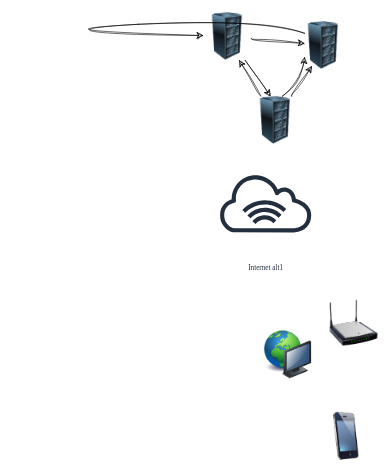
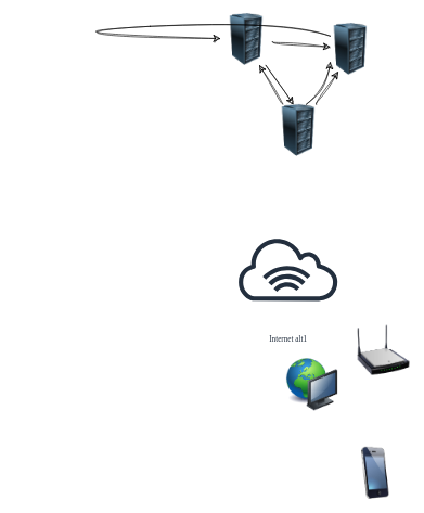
  <mxCell id="0" />
  <mxCell id="1" value="Oracle" parent="0" />
  <mxCell id="2" value="" style="edgeStyle=none;curved=1;rounded=0;sketch=1;hachureGap=4;jiggle=2;curveFitting=1;orthogonalLoop=1;jettySize=auto;html=1;fontFamily=Architects Daughter;fontSource=https%3A%2F%2Ffonts.googleapis.com%2Fcss%3Ffamily%3DArchitects%2BDaughter;fontSize=16;startSize=8;endSize=8;entryX=0;entryY=0.75;entryDx=0;entryDy=0;" edge="1" parent="1" source="3" target="3"><mxGeometry relative="1" as="geometry"><mxPoint x="450" y="70" as="targetPoint" /></mxGeometry></mxCell>
  <mxCell id="3" value="" style="image;html=1;image=img/lib/clip_art/computers/Server_Rack_128x128.png;sketch=1;hachureGap=4;jiggle=2;curveFitting=1;fontFamily=Architects Daughter;fontSource=https://fonts.googleapis.com/css?family=Architects+Daughter;fontSize=20;" vertex="1" parent="1"><mxGeometry x="507" y="35" width="62" height="80" as="geometry" /></mxCell>
- <mxCell id="4" value="Internet alt1" style="sketch=0;outlineConnect=0;fontColor=#232F3E;gradientColor=none;strokeColor=#232F3E;fillColor=#ffffff;dashed=0;verticalLabelPosition=bottom;verticalAlign=top;align=center;html=1;fontSize=12;fontStyle=0;aspect=fixed;shape=mxgraph.aws4.resourceIcon;resIcon=mxgraph.aws4.internet_alt1;hachureGap=4;jiggle=2;curveFitting=1;fontFamily=Architects Daughter;fontSource=https://fonts.googleapis.com/css?family=Architects+Daughter;" vertex="1" parent="1"><mxGeometry x="347" y="243" width="190" height="190" as="geometry" /></mxCell>
+ <mxCell id="4" value="Internet alt1" style="sketch=0;outlineConnect=0;fontColor=#232F3E;gradientColor=none;strokeColor=#232F3E;fillColor=#ffffff;dashed=0;verticalLabelPosition=bottom;verticalAlign=top;align=center;html=1;fontSize=12;fontStyle=0;aspect=fixed;shape=mxgraph.aws4.resourceIcon;resIcon=mxgraph.aws4.internet_alt1;hachureGap=4;jiggle=2;curveFitting=1;fontFamily=Architects Daughter;fontSource=https://fonts.googleapis.com/css?family=Architects+Daughter;" vertex="1" parent="1"><mxGeometry x="347" y="318" width="190" height="190" as="geometry" /></mxCell>
  <mxCell id="5" value="" style="image;html=1;image=img/lib/clip_art/networking/Wireless_Router_N_128x128.png;sketch=1;hachureGap=4;jiggle=2;curveFitting=1;fontFamily=Architects Daughter;fontSource=https%3A%2F%2Ffonts.googleapis.com%2Fcss%3Ffamily%3DArchitects%2BDaughter;fontSize=20;" vertex="1" parent="1"><mxGeometry x="549" y="498" width="80" height="80" as="geometry" /></mxCell>
  <mxCell id="6" value="" style="image;html=1;image=img/lib/clip_art/telecommunication/iPhone_128x128.png;sketch=1;hachureGap=4;jiggle=2;curveFitting=1;fontFamily=Architects Daughter;fontSource=https%3A%2F%2Ffonts.googleapis.com%2Fcss%3Ffamily%3DArchitects%2BDaughter;fontSize=20;" vertex="1" parent="1"><mxGeometry x="536" y="687" width="80" height="80" as="geometry" /></mxCell>
  <mxCell id="7" value="" style="image;html=1;image=img/lib/clip_art/computers/Network_128x128.png;sketch=1;hachureGap=4;jiggle=2;curveFitting=1;fontFamily=Architects Daughter;fontSource=https%3A%2F%2Ffonts.googleapis.com%2Fcss%3Ffamily%3DArchitects%2BDaughter;fontSize=20;" vertex="1" parent="1"><mxGeometry x="439" y="551" width="80" height="80" as="geometry" /></mxCell>
  <mxCell id="8" style="edgeStyle=none;curved=1;rounded=0;sketch=1;hachureGap=4;jiggle=2;curveFitting=1;orthogonalLoop=1;jettySize=auto;html=1;entryX=0.75;entryY=1;entryDx=0;entryDy=0;fontFamily=Architects Daughter;fontSource=https%3A%2F%2Ffonts.googleapis.com%2Fcss%3Ffamily%3DArchitects%2BDaughter;fontSize=16;startSize=8;endSize=8;" edge="1" parent="1" source="9" target="11"><mxGeometry relative="1" as="geometry" /></mxCell>
  <mxCell id="9" value="" style="image;html=1;image=img/lib/clip_art/computers/Server_Rack_128x128.png;sketch=1;hachureGap=4;jiggle=2;curveFitting=1;fontFamily=Architects Daughter;fontSource=https://fonts.googleapis.com/css?family=Architects+Daughter;fontSize=20;" vertex="1" parent="1"><mxGeometry x="418" width="80" height="80" as="geometry" y="160" /></mxCell>
  <mxCell id="10" value="" style="edgeStyle=none;curved=1;rounded=0;sketch=1;hachureGap=4;jiggle=2;curveFitting=1;orthogonalLoop=1;jettySize=auto;html=1;fontFamily=Architects Daughter;fontSource=https%3A%2F%2Ffonts.googleapis.com%2Fcss%3Ffamily%3DArchitects%2BDaughter;fontSize=16;startSize=8;endSize=8;" edge="1" parent="1" source="11" target="3"><mxGeometry relative="1" as="geometry"><mxPoint x="450" y="70" as="sourcePoint" /></mxGeometry></mxCell>
  <mxCell id="11" value="" style="image;html=1;image=img/lib/clip_art/computers/Server_Rack_128x128.png;sketch=1;hachureGap=4;jiggle=2;curveFitting=1;fontFamily=Architects Daughter;fontSource=https%3A%2F%2Ffonts.googleapis.com%2Fcss%3Ffamily%3DArchitects%2BDaughter;fontSize=20;" vertex="1" parent="1"><mxGeometry x="338" y="20" width="80" height="80" as="geometry" /></mxCell>
  <mxCell id="12" style="edgeStyle=none;curved=1;rounded=0;sketch=1;hachureGap=4;jiggle=2;curveFitting=1;orthogonalLoop=1;jettySize=auto;html=1;fontFamily=Architects Daughter;fontSource=https%3A%2F%2Ffonts.googleapis.com%2Fcss%3Ffamily%3DArchitects%2BDaughter;fontSize=16;startSize=8;endSize=8;" edge="1" parent="1" source="11"><mxGeometry relative="1" as="geometry"><mxPoint x="450" as="targetPoint" y="160" /><Array as="points"><mxPoint x="430" y="130" /></Array></mxGeometry></mxCell>
  <mxCell id="13" value="" style="edgeStyle=none;curved=1;rounded=0;sketch=1;hachureGap=4;jiggle=2;curveFitting=1;orthogonalLoop=1;jettySize=auto;html=1;fontFamily=Architects Daughter;fontSource=https://fonts.googleapis.com/css?family=Architects+Daughter;fontSize=16;startSize=8;endSize=8;" edge="1" parent="1" source="9"><mxGeometry relative="1" as="geometry"><mxPoint x="539" as="sourcePoint" y="160" /><mxPoint x="519" y="110" as="targetPoint" /></mxGeometry></mxCell>
  <mxCell id="14" value="" style="edgeStyle=none;curved=1;rounded=0;sketch=1;hachureGap=4;jiggle=2;curveFitting=1;orthogonalLoop=1;jettySize=auto;html=1;fontFamily=Architects Daughter;fontSource=https://fonts.googleapis.com/css?family=Architects+Daughter;fontSize=16;startSize=8;endSize=8;exitX=0;exitY=0.25;exitDx=0;exitDy=0;" edge="1" parent="1" source="3" target="11"><mxGeometry relative="1" as="geometry"><mxPoint x="450" y="30" as="sourcePoint" /><mxPoint x="470" y="60" as="targetPoint" /><Array as="points"><mxPoint x="440" y="30" /><mxPoint x="20" y="50" /></Array></mxGeometry></mxCell>
  <mxCell id="15" style="edgeStyle=none;curved=1;rounded=0;sketch=1;hachureGap=4;jiggle=2;curveFitting=1;orthogonalLoop=1;jettySize=auto;html=1;fontFamily=Architects Daughter;fontSource=https://fonts.googleapis.com/css?family=Architects+Daughter;fontSize=16;startSize=8;endSize=8;exitX=0.65;exitY=0;exitDx=0;exitDy=0;exitPerimeter=0;entryX=0;entryY=0.75;entryDx=0;entryDy=0;" edge="1" parent="1" source="9" target="3"><mxGeometry relative="1" as="geometry"><mxPoint x="490" y="120" as="sourcePoint" /><mxPoint x="522" y="170" as="targetPoint" /><Array as="points"><mxPoint x="502" y="140" /></Array></mxGeometry></mxCell>
